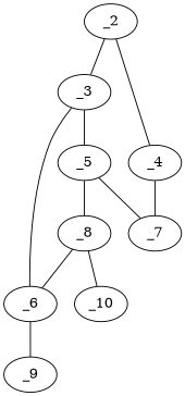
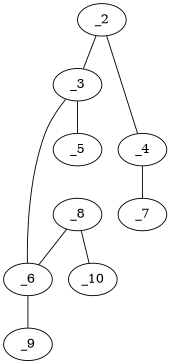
  graph {
    node [charge=0 chem=1 symbol="C  " x=3.5388 y=0.809]
    edge [valence=1]
    _3 [y=0.5]
    _2 [x=4.4899]
    _4 [x=5.0777 y=0]
    _5 [y=-0.5]
    _6 [chem=2 symbol="O  " x=2.5878]
    _7 [chem=2 symbol="O  " x=4.4899 y=-0.809]
    _8 [x=2.5878 y=-0.809]
    _9 [x=2 y=0]
    _10 [chem=2 symbol="O  " x=2.2788 y=-1.7601]
    _3 -- _5
    _3 -- _6
    _2 -- _3
    _2 -- _4
    _4 -- _7
-   _5 -- _7
-   _5 -- _8
    _6 -- _9
    _8 -- _6
    _8 -- _10
  }
